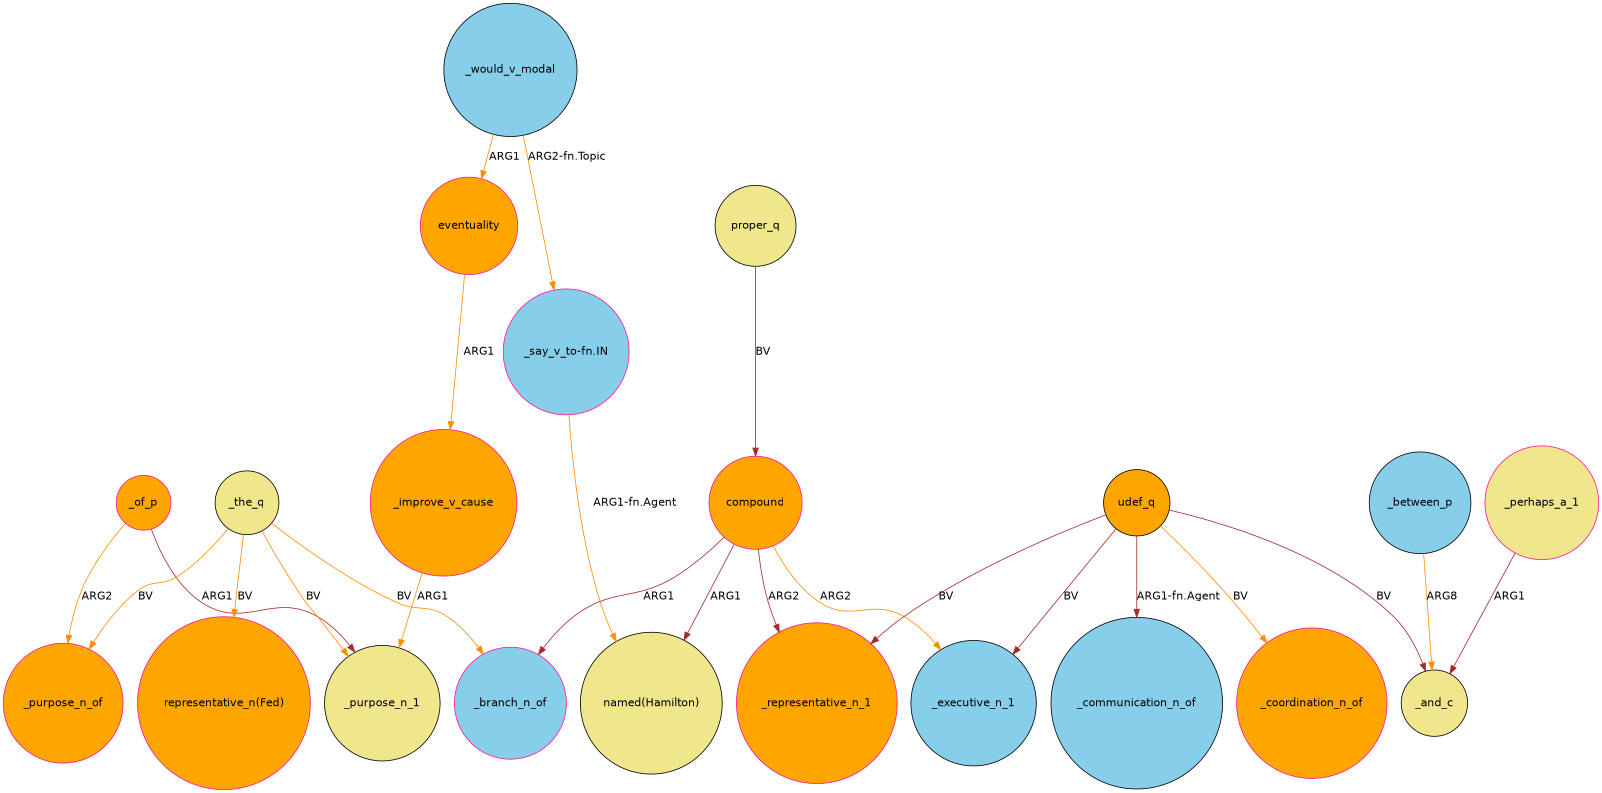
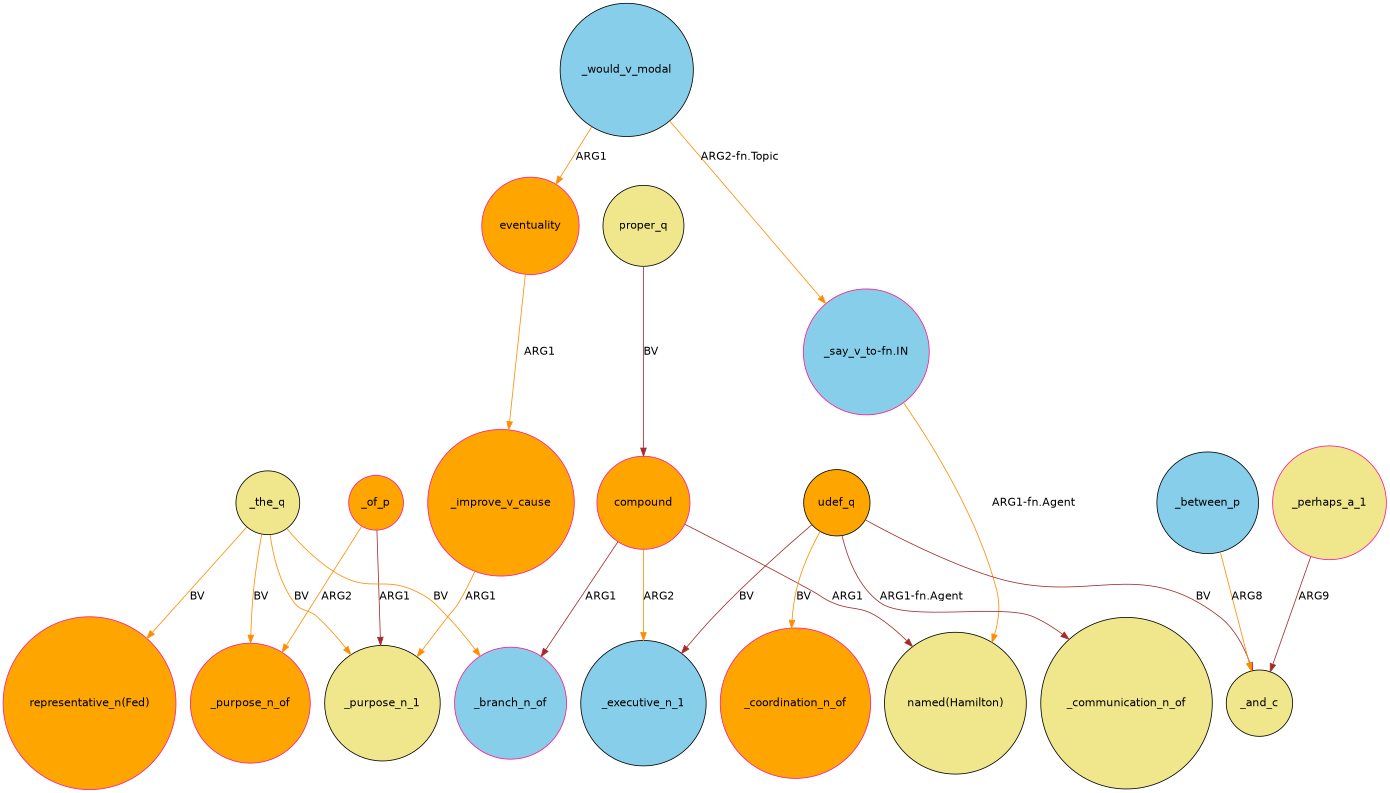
  digraph {
    fontname="DejaVu Sans"
    node [color=deeppink fillcolor=orange fontname="DejaVu Sans" shape=circle style=filled]
    edge [color=darkorange fontname="DejaVu Sans"]
    "_say_v_to-fn.IN" [fillcolor=skyblue]
    "named(Hamilton)" [color=black fillcolor=khaki]
    _would_v_modal [color=black fillcolor=skyblue]
    eventuality
    _improve_v_cause
    _purpose_n_1 [color=black fillcolor=khaki]
    _of_p
    n8 [label=_purpose_n_of]
    _perhaps_a_1 [fillcolor=khaki]
    _and_c [color=black fillcolor=khaki]
    _the_q [color=black fillcolor=khaki]
    n12 [label="representative_n(Fed)"]
    _branch_n_of [fillcolor=skyblue]
    compound
    _executive_n_1 [color=black fillcolor=skyblue]
-   _representative_n_1
    udef_q [color=black]
    _coordination_n_of
-   _communication_n_of [color=black fillcolor=skyblue]
+   _communication_n_of [color=black fillcolor=khaki]
    _between_p [color=black fillcolor=skyblue]
    proper_q [color=black fillcolor=khaki]
    "_say_v_to-fn.IN" -> "named(Hamilton)" [label="ARG1-fn.Agent"]
    _would_v_modal -> "_say_v_to-fn.IN" [label="ARG2-fn.Topic"]
    _would_v_modal -> eventuality [label=ARG1]
    eventuality -> _improve_v_cause [label=ARG1]
    _improve_v_cause -> _purpose_n_1 [label=ARG1]
    _of_p -> _purpose_n_1 [color=brown label=ARG1]
    _of_p -> n8 [label=ARG2]
-   _perhaps_a_1 -> _and_c [color=brown label=ARG1]
+   _perhaps_a_1 -> _and_c [color=brown label=ARG9]
    _the_q -> _purpose_n_1 [label=BV]
    _the_q -> n8 [label=BV]
    _the_q -> n12 [label=BV]
    _the_q -> _branch_n_of [label=BV]
    compound -> "named(Hamilton)" [color=brown label=ARG1]
    compound -> _branch_n_of [color=brown label=ARG1]
    compound -> _executive_n_1 [label=ARG2]
-   compound -> _representative_n_1 [color=brown label=ARG2]
    udef_q -> _and_c [color=brown label=BV]
    udef_q -> _executive_n_1 [color=brown label=BV]
-   udef_q -> _representative_n_1 [color=brown label=BV]
    udef_q -> _coordination_n_of [label=BV]
    udef_q -> _communication_n_of [color=brown label="ARG1-fn.Agent"]
    _between_p -> _and_c [label=ARG8]
    proper_q -> compound [color=brown label=BV]
  }
